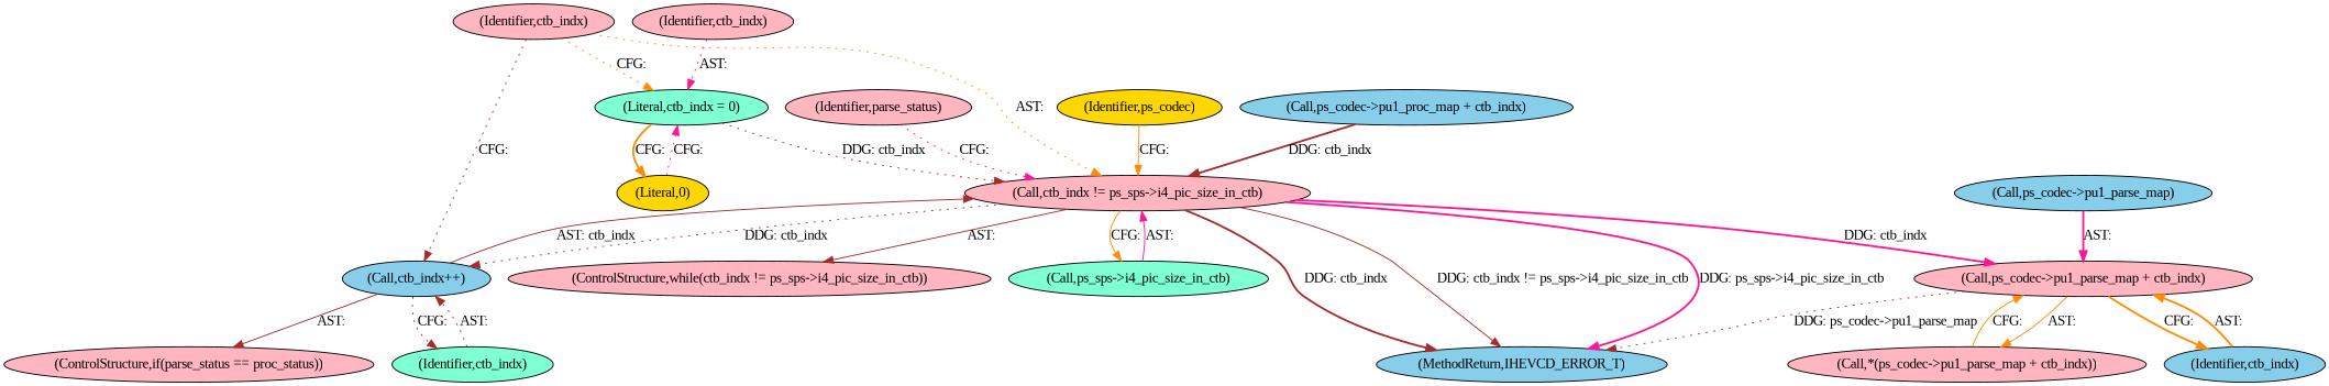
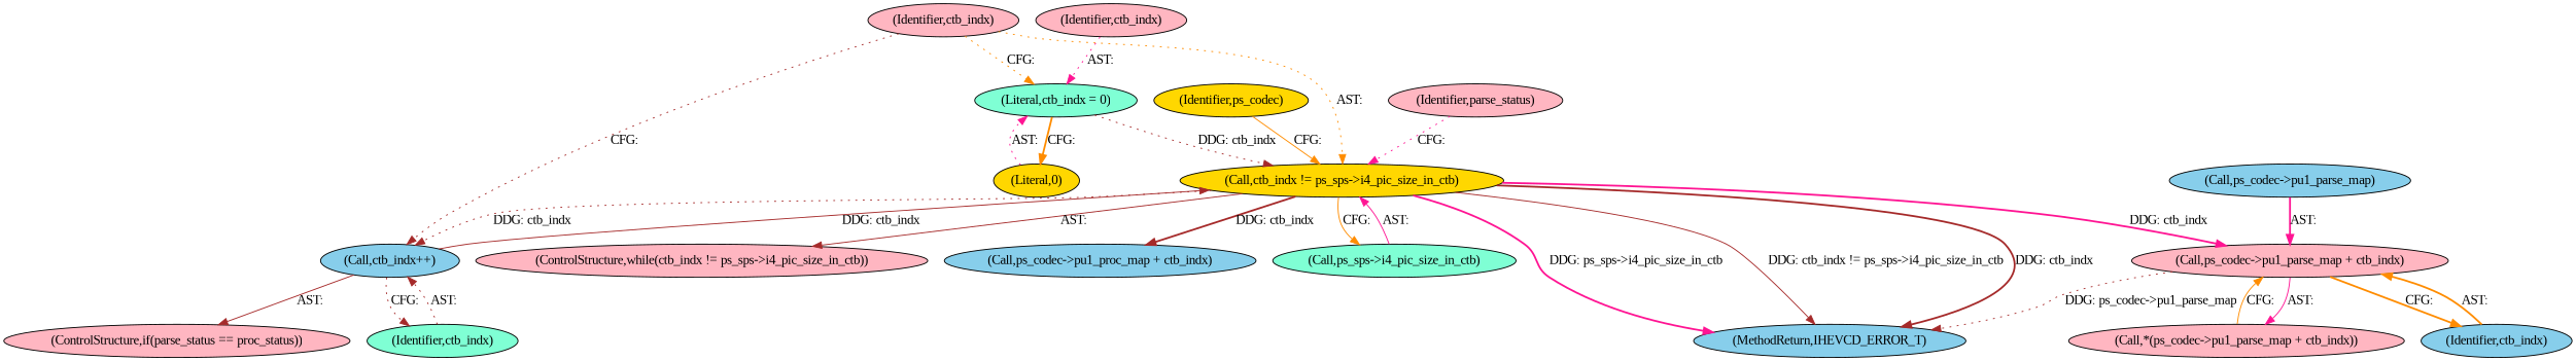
  digraph {
    fontname="Liberation Serif"
    node [fillcolor=lightpink fontname="Liberation Serif" style=filled]
    edge [color=brown fontname="Liberation Serif" style=dotted]
    n1 [label="(Call,ps_codec->pu1_parse_map + ctb_indx)"]
    n2 [fillcolor=skyblue label="(MethodReturn,IHEVCD_ERROR_T)"]
    n3 [fillcolor=skyblue label="(Identifier,ctb_indx)"]
    n4 [label="(Call,*(ps_codec->pu1_parse_map + ctb_indx))"]
-   n5 [label="(Call,ctb_indx != ps_sps->i4_pic_size_in_ctb)"]
+   n5 [fillcolor=gold label="(Call,ctb_indx != ps_sps->i4_pic_size_in_ctb)"]
    n6 [fillcolor=skyblue label="(Call,ctb_indx++)"]
    n7 [label="(ControlStructure,while(ctb_indx != ps_sps->i4_pic_size_in_ctb))"]
    n8 [fillcolor=skyblue label="(Call,ps_codec->pu1_proc_map + ctb_indx)"]
    n9 [fillcolor=aquamarine label="(Call,ps_sps->i4_pic_size_in_ctb)"]
    n10 [fillcolor=aquamarine label="(Identifier,ctb_indx)"]
    n11 [label="(ControlStructure,if(parse_status == proc_status))"]
    n12 [fillcolor=aquamarine label="(Literal,ctb_indx = 0)"]
    n13 [fillcolor=gold label="(Literal,0)"]
    n14 [label="(Identifier,parse_status)"]
    n15 [fillcolor=gold label="(Identifier,ps_codec)"]
    n16 [label="(Identifier,ctb_indx)"]
    n17 [label="(Identifier,ctb_indx)"]
    n18 [fillcolor=skyblue label="(Call,ps_codec->pu1_parse_map)"]
    n1 -> n2 [label="DDG: ps_codec->pu1_parse_map"]
    n1 -> n3 [color=darkorange label="CFG: " style=bold]
-   n1 -> n4 [color=darkorange label="AST: " style=solid]
+   n1 -> n4 [color=deeppink label="AST: " style=solid]
    n3 -> n1 [color=darkorange label="AST: " style=bold]
    n4 -> n1 [color=darkorange label="CFG: " style=solid]
    n5 -> n1 [color=deeppink label="DDG: ctb_indx" style=bold]
    n5 -> n2 [label="DDG: ctb_indx != ps_sps->i4_pic_size_in_ctb" style=solid]
    n5 -> n2 [color=deeppink label="DDG: ps_sps->i4_pic_size_in_ctb" style=bold]
    n5 -> n2 [label="DDG: ctb_indx" style=bold]
    n5 -> n6 [label="DDG: ctb_indx"]
    n5 -> n7 [label="AST: " style=solid]
-   n8 -> n5 [label="DDG: ctb_indx" style=bold]
+   n5 -> n8 [label="DDG: ctb_indx" style=bold]
    n5 -> n9 [color=darkorange label="CFG: " style=solid]
-   n6 -> n5 [label="AST: ctb_indx" style=solid]
+   n6 -> n5 [label="DDG: ctb_indx" style=solid]
    n6 -> n10 [label="CFG: "]
    n6 -> n11 [label="AST: " style=solid]
    n9 -> n5 [color=deeppink label="AST: " style=solid]
    n10 -> n6 [label="AST: "]
    n12 -> n5 [label="DDG: ctb_indx"]
    n12 -> n13 [color=darkorange label="CFG: " style=bold]
-   n13 -> n12 [color=deeppink label="CFG: "]
+   n13 -> n12 [color=deeppink label="AST: "]
    n14 -> n5 [color=deeppink label="CFG: "]
    n15 -> n5 [color=darkorange label="CFG: " style=solid]
    n16 -> n5 [color=darkorange label="AST: "]
    n16 -> n6 [label="CFG: "]
    n16 -> n12 [color=darkorange label="CFG: "]
    n17 -> n12 [color=deeppink label="AST: "]
    n18 -> n1 [color=deeppink label="AST: " style=bold]
  }
